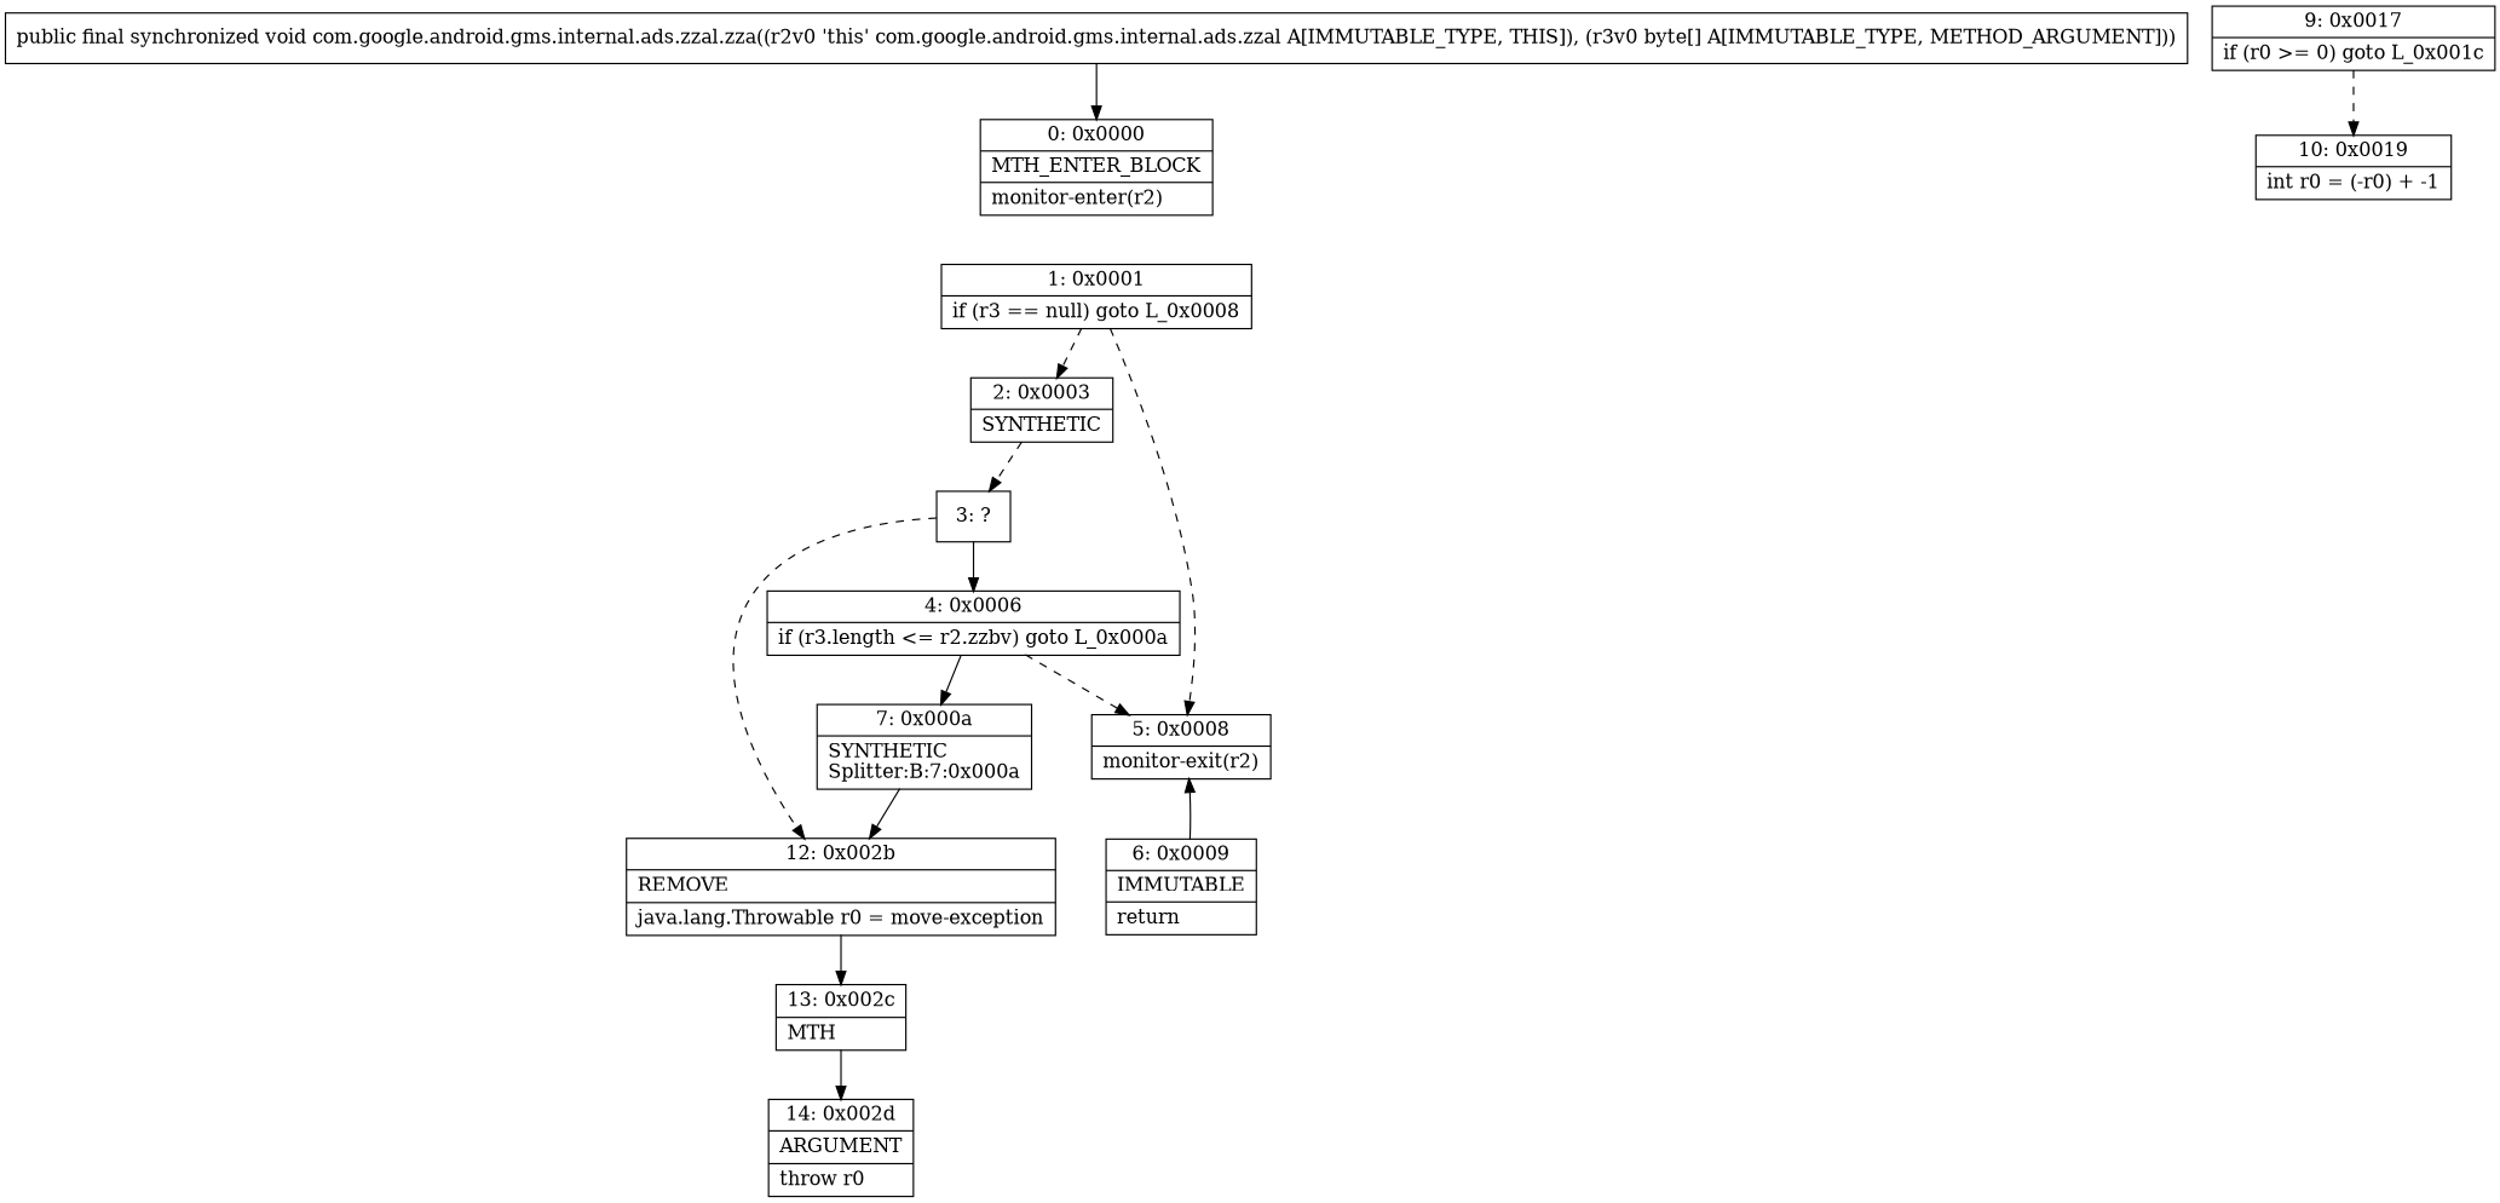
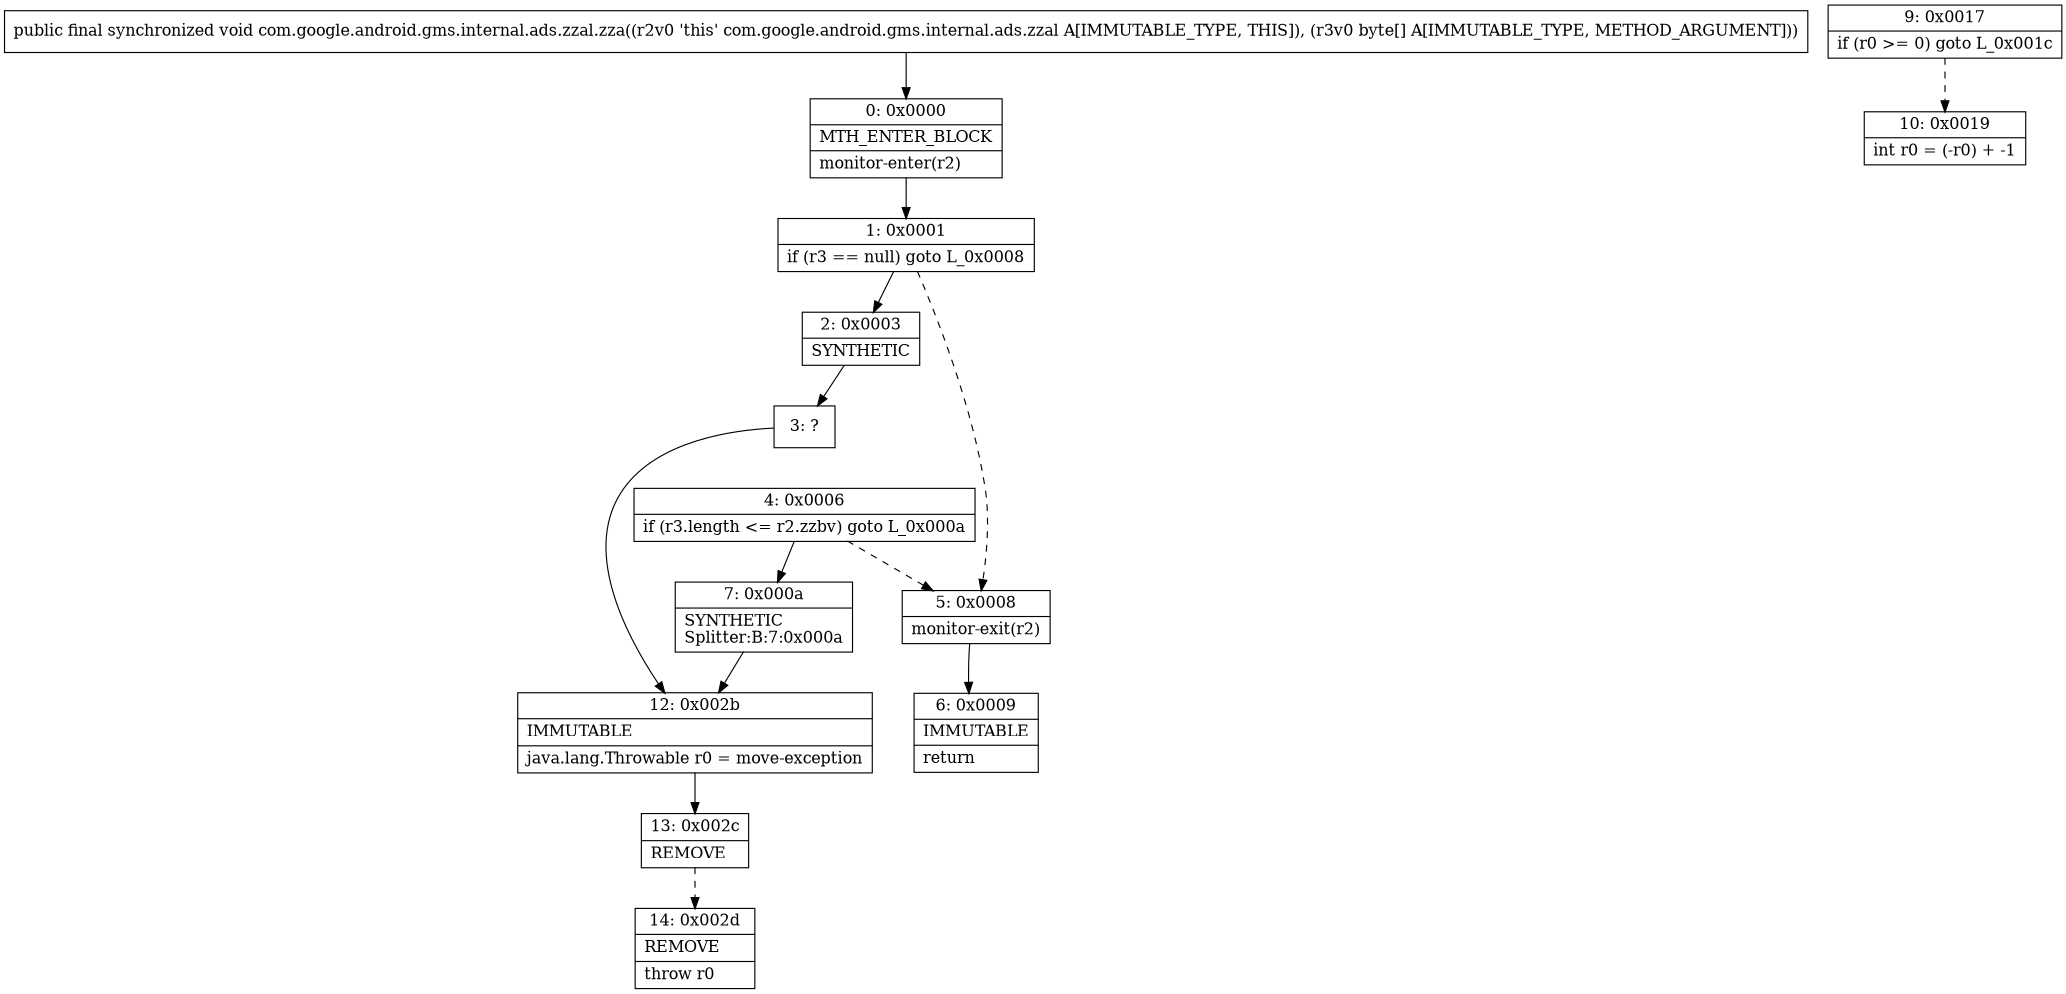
  digraph {
    node [shape=record]
    n1 [label="{0\:\ 0x0000|MTH_ENTER_BLOCK\l|monitor\-enter(r2)\l}"]
    n2 [label="{1\:\ 0x0001|if (r3 == null) goto L_0x0008\l}"]
    n3 [label="{2\:\ 0x0003|SYNTHETIC\l}"]
    n4 [label="{5\:\ 0x0008|monitor\-exit(r2)\l}"]
    n5 [label="{3\:\ ?}"]
    n6 [label="{6\:\ 0x0009|IMMUTABLE\l|return\l}"]
-   n7 [label="{12\:\ 0x002b|REMOVE\l|java.lang.Throwable r0 = move\-exception\l}"]
+   n7 [label="{12\:\ 0x002b|IMMUTABLE\l|java.lang.Throwable r0 = move\-exception\l}"]
    n8 [label="{4\:\ 0x0006|if (r3.length \<= r2.zzbv) goto L_0x000a\l}"]
-   n9 [label="{13\:\ 0x002c|MTH\l}"]
+   n9 [label="{13\:\ 0x002c|REMOVE\l}"]
    n10 [label="{7\:\ 0x000a|SYNTHETIC\lSplitter:B:7:0x000a\l}"]
    n11 [label="{9\:\ 0x0017|if (r0 \>= 0) goto L_0x001c\l}"]
    n12 [label="{10\:\ 0x0019|int r0 = (\-r0) + \-1\l}"]
-   n13 [label="{14\:\ 0x002d|ARGUMENT\l|throw r0\l}"]
+   n13 [label="{14\:\ 0x002d|REMOVE\l|throw r0\l}"]
    n14 [label="{public final synchronized void com.google.android.gms.internal.ads.zzal.zza((r2v0 'this' com.google.android.gms.internal.ads.zzal A[IMMUTABLE_TYPE, THIS]), (r3v0 byte[] A[IMMUTABLE_TYPE, METHOD_ARGUMENT])) }"]
-   n2 -> n3 [style=dashed]
+   n1 -> n2
+   n2 -> n3 [style=solid]
    n2 -> n4 [style=dashed]
-   n3 -> n5 [style=dashed]
-   n6 -> n4
-   n5 -> n7 [style=dashed]
-   n5 -> n8
+   n3 -> n5
+   n4 -> n6
+   n5 -> n7
    n7 -> n9
    n8 -> n4 [style=dashed]
    n8 -> n10
-   n9 -> n13
+   n9 -> n13 [style=dashed]
    n10 -> n7
    n11 -> n12 [style=dashed]
    n14 -> n1
  }
